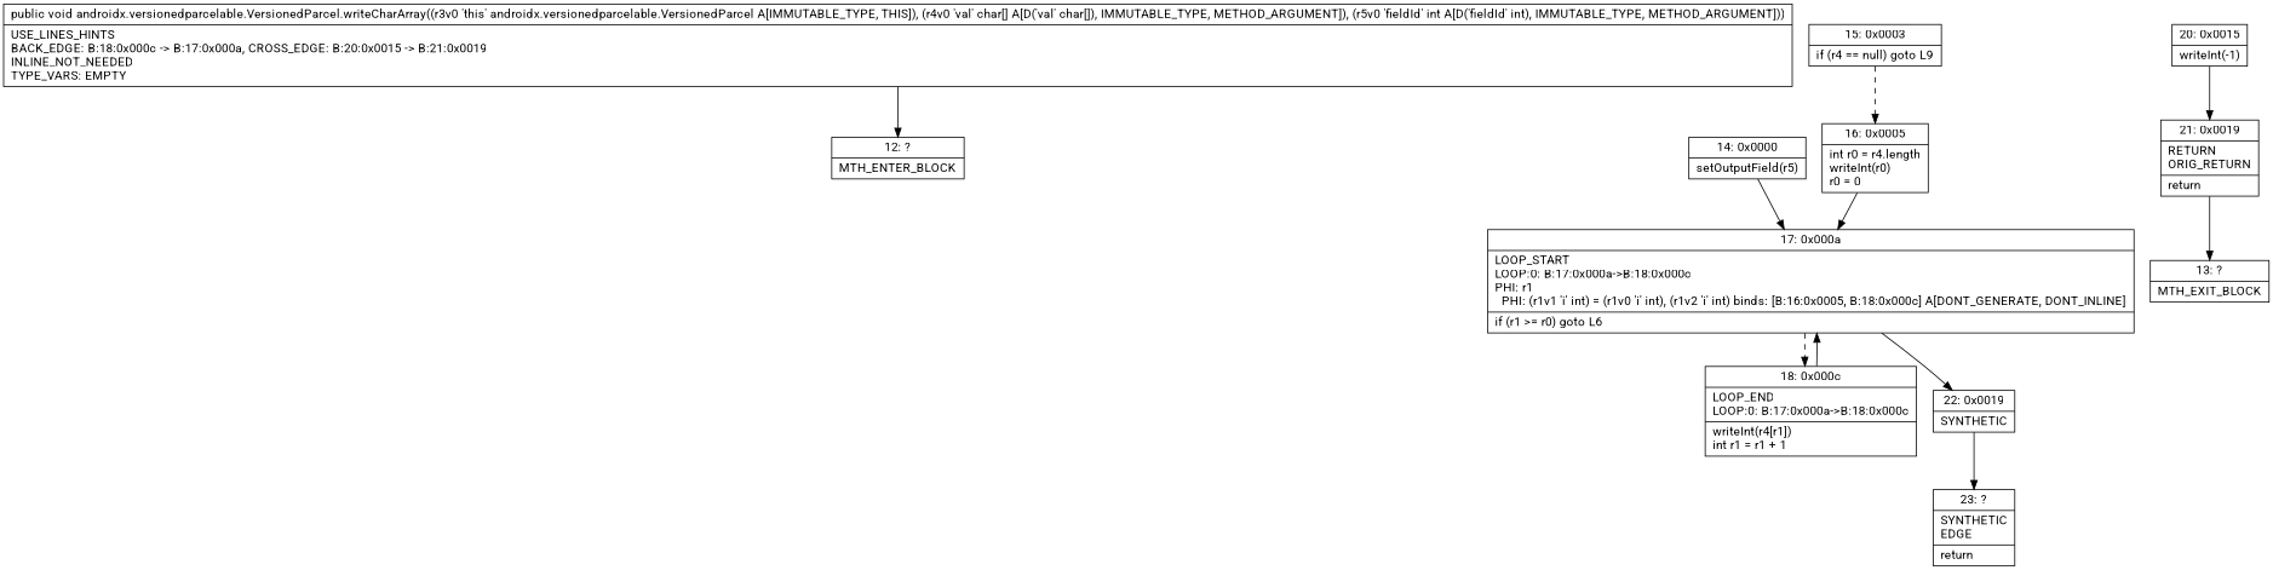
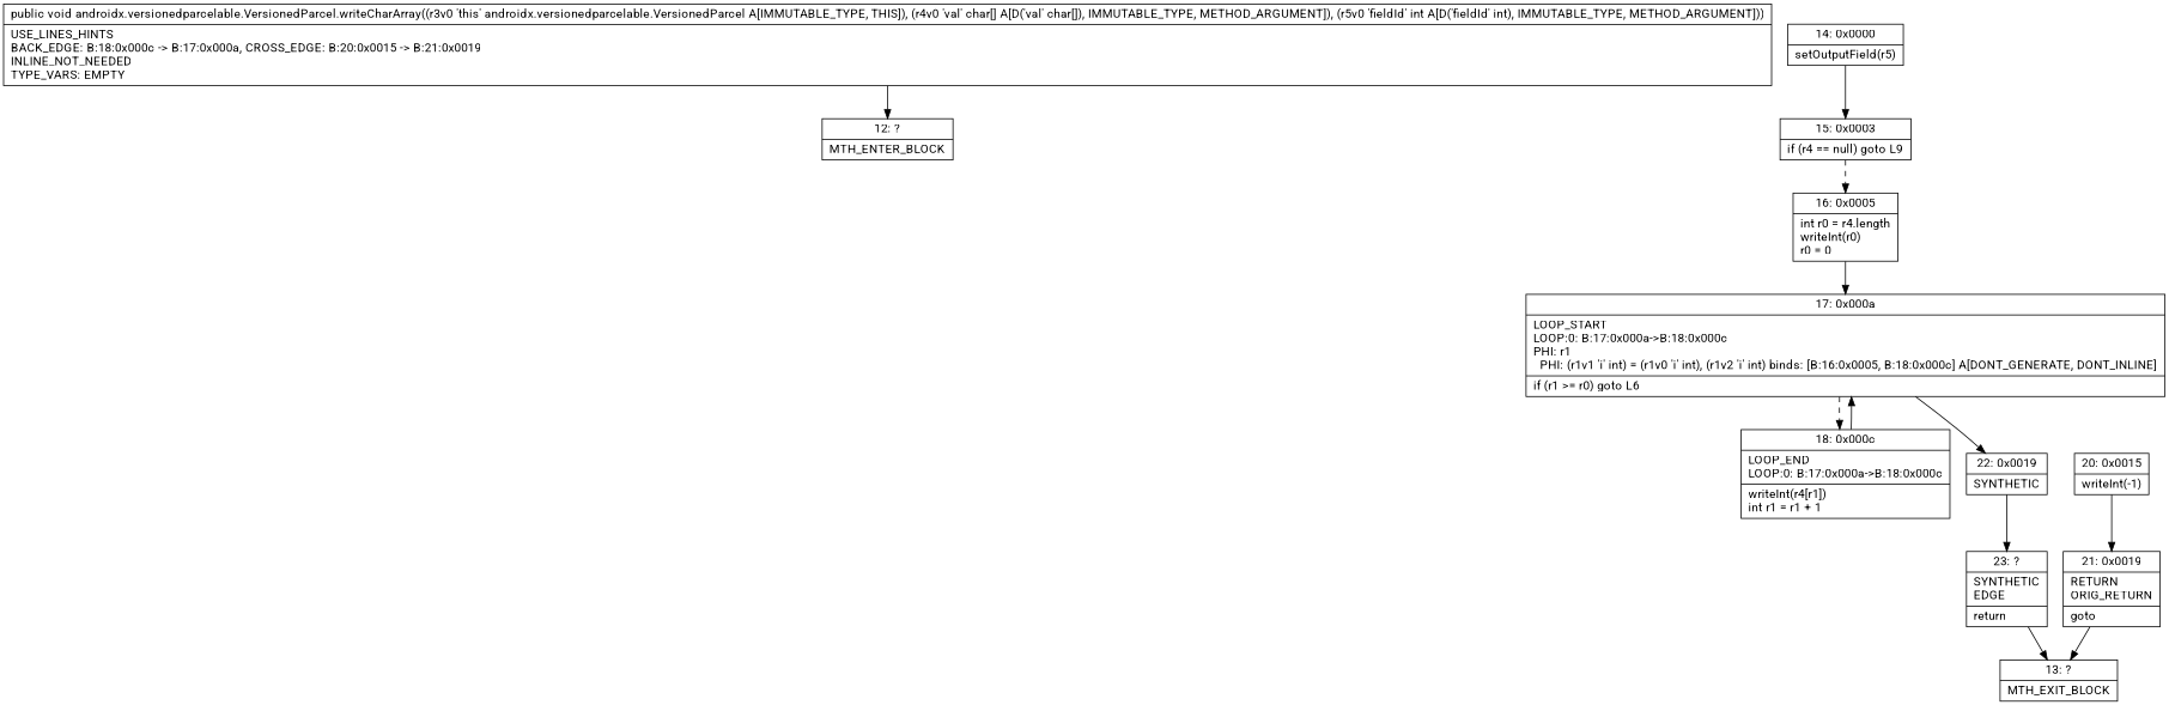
  digraph {
    fontname=Roboto
    node [fontname=Roboto shape=record]
    edge [fontname=Roboto]
    n1 [label="{12\:\ ?|MTH_ENTER_BLOCK\l}"]
    n2 [label="{14\:\ 0x0000|setOutputField(r5)\l}"]
    n3 [label="{15\:\ 0x0003|if (r4 == null) goto L9\l}"]
    n4 [label="{16\:\ 0x0005|int r0 = r4.length\lwriteInt(r0)\lr0 = 0\l}"]
    n5 [label="{17\:\ 0x000a|LOOP_START\lLOOP:0: B:17:0x000a\-\>B:18:0x000c\lPHI: r1 \l  PHI: (r1v1 'i' int) = (r1v0 'i' int), (r1v2 'i' int) binds: [B:16:0x0005, B:18:0x000c] A[DONT_GENERATE, DONT_INLINE]\l|if (r1 \>= r0) goto L6\l}"]
    n6 [label="{20\:\ 0x0015|writeInt(\-1)\l}"]
-   n7 [label="{21\:\ 0x0019|RETURN\lORIG_RETURN\l|return\l}"]
+   n7 [label="{21\:\ 0x0019|RETURN\lORIG_RETURN\l|goto\l}"]
    n8 [label="{18\:\ 0x000c|LOOP_END\lLOOP:0: B:17:0x000a\-\>B:18:0x000c\l|writeInt(r4[r1])\lint r1 = r1 + 1\l}"]
    n9 [label="{22\:\ 0x0019|SYNTHETIC\l}"]
    n10 [label="{23\:\ ?|SYNTHETIC\lEDGE\l|return\l}"]
    n11 [label="{13\:\ ?|MTH_EXIT_BLOCK\l}"]
    n12 [label="{public void androidx.versionedparcelable.VersionedParcel.writeCharArray((r3v0 'this' androidx.versionedparcelable.VersionedParcel A[IMMUTABLE_TYPE, THIS]), (r4v0 'val' char[] A[D('val' char[]), IMMUTABLE_TYPE, METHOD_ARGUMENT]), (r5v0 'fieldId' int A[D('fieldId' int), IMMUTABLE_TYPE, METHOD_ARGUMENT]))  | USE_LINES_HINTS\lBACK_EDGE: B:18:0x000c \-\> B:17:0x000a, CROSS_EDGE: B:20:0x0015 \-\> B:21:0x0019\lINLINE_NOT_NEEDED\lTYPE_VARS: EMPTY\l}"]
-   n2 -> n5
+   n2 -> n3
    n3 -> n4 [style=dashed]
    n4 -> n5
    n5 -> n8 [style=dashed]
    n5 -> n9
    n6 -> n7
    n7 -> n11
    n8 -> n5
    n9 -> n10
+   n10 -> n11
    n12 -> n1
  }
